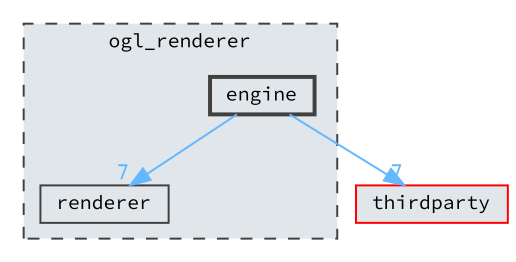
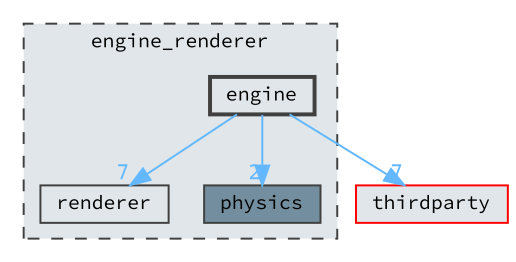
  digraph {
    compound=true
    fontname="Source Code Pro"
    node [color=grey25 fillcolor="#e0e6e9" fontname="Source Code Pro" fontsize=10 shape=box style=filled]
    edge [color=steelblue1 fontcolor=steelblue1 fontname="Source Code Pro" fontsize=10 headlabel=7 labeldistance=1.5 labelfontname=Helvetica labelfontsize=10]
    n1 [height=0.2 label=renderer width=0.4]
+   n2 [fillcolor="#738e9e" height=0.2 label=physics width=0.4]
    n3 [height=0.2 label=engine style="filled,bold" width=0.4]
    n4 [color=red height=0.2 label=thirdparty width=0.4]
    subgraph cluster_1 {
      bgcolor="#e0e6e9"
      fontsize=10
-     label=ogl_renderer
+     label=engine_renderer
      pencolor=grey25
      style="filled,dashed"
      n1
+     n2
      n3
    }
    n3 -> n1
+   n3 -> n2 [headlabel=2]
    n3 -> n4
  }
